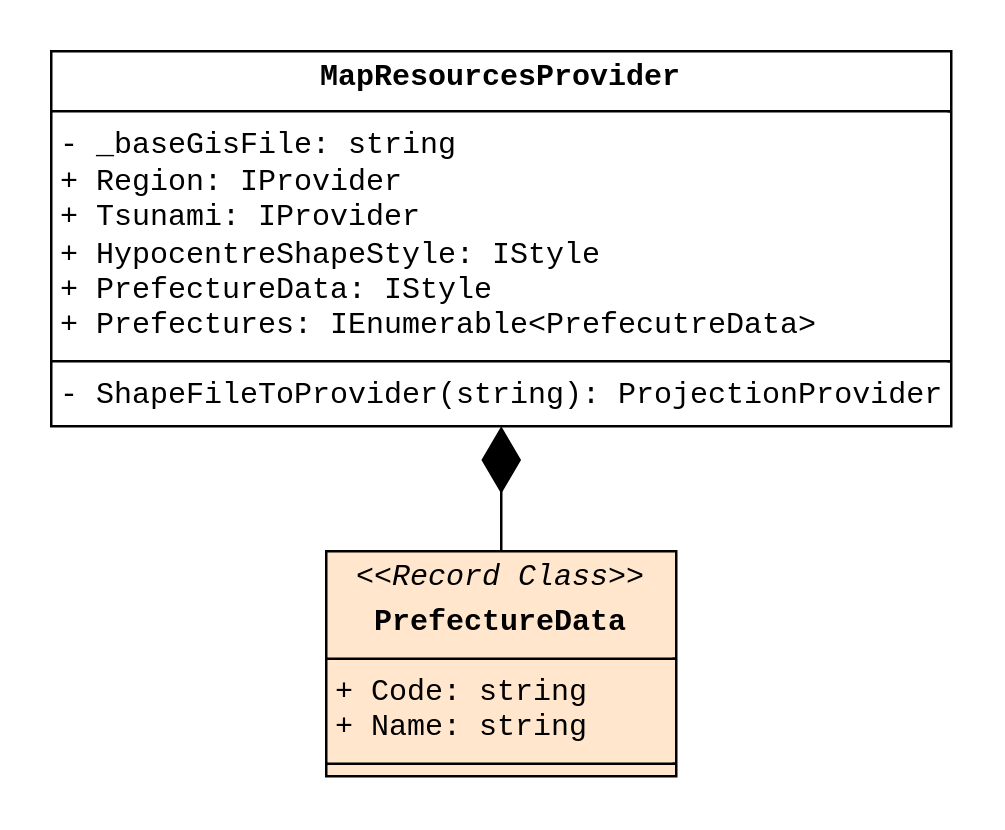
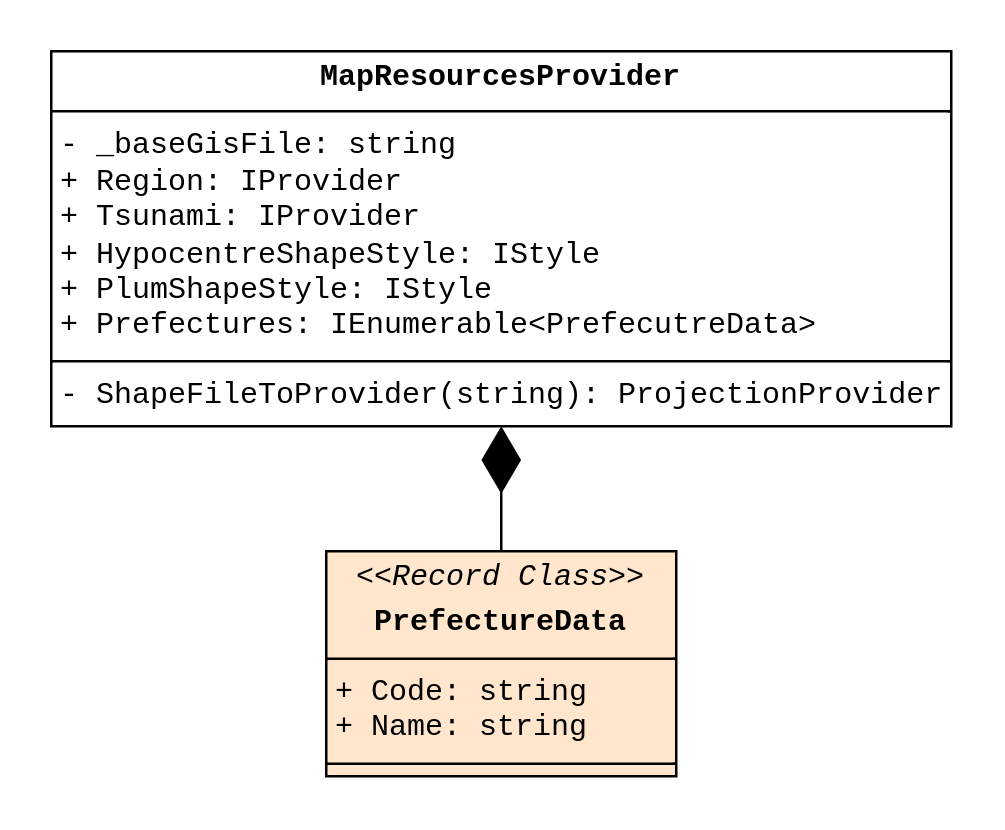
  <mxCell id="0" />
  <mxCell id="1" parent="0" />
- <mxCell id="2" value="&lt;p style=&quot;margin:0px;margin-top:4px;text-align:center;&quot;&gt;&lt;b style=&quot;background-color: transparent; color: light-dark(rgb(0, 0, 0), rgb(255, 255, 255));&quot;&gt;MapResourcesProvider&lt;/b&gt;&lt;/p&gt;&lt;hr size=&quot;1&quot; style=&quot;border-style:solid;&quot;&gt;&lt;p style=&quot;margin:0px;margin-left:4px;&quot;&gt;- _baseGisFile: string&lt;/p&gt;&lt;p style=&quot;margin:0px;margin-left:4px;&quot;&gt;+ Region: IProvider&lt;/p&gt;&lt;p style=&quot;margin:0px;margin-left:4px;&quot;&gt;+ Tsunami: IProvider&lt;/p&gt;&lt;p style=&quot;margin:0px;margin-left:4px;&quot;&gt;+ HypocentreShapeStyle: IStyle&lt;/p&gt;&lt;p style=&quot;margin:0px;margin-left:4px;&quot;&gt;+ PrefectureData: IStyle&lt;/p&gt;&lt;p style=&quot;margin:0px;margin-left:4px;&quot;&gt;+ Prefectures: IEnumerable&amp;lt;PrefecutreData&amp;gt;&lt;/p&gt;&lt;hr size=&quot;1&quot; style=&quot;border-style:solid;&quot;&gt;&lt;p style=&quot;margin:0px;margin-left:4px;&quot;&gt;- ShapeFileToProvider(string): ProjectionProvider&lt;/p&gt;&lt;p style=&quot;margin:0px;margin-left:4px;&quot;&gt;&lt;br&gt;&lt;/p&gt;" style="verticalAlign=top;align=left;overflow=fill;html=1;whiteSpace=wrap;fontFamily=Courier New;" parent="1" vertex="1"><mxGeometry x="20" y="20" width="360" height="150" as="geometry" /></mxCell>
+ <mxCell id="2" value="&lt;p style=&quot;margin:0px;margin-top:4px;text-align:center;&quot;&gt;&lt;b style=&quot;background-color: transparent; color: light-dark(rgb(0, 0, 0), rgb(255, 255, 255));&quot;&gt;MapResourcesProvider&lt;/b&gt;&lt;/p&gt;&lt;hr size=&quot;1&quot; style=&quot;border-style:solid;&quot;&gt;&lt;p style=&quot;margin:0px;margin-left:4px;&quot;&gt;- _baseGisFile: string&lt;/p&gt;&lt;p style=&quot;margin:0px;margin-left:4px;&quot;&gt;+ Region: IProvider&lt;/p&gt;&lt;p style=&quot;margin:0px;margin-left:4px;&quot;&gt;+ Tsunami: IProvider&lt;/p&gt;&lt;p style=&quot;margin:0px;margin-left:4px;&quot;&gt;+ HypocentreShapeStyle: IStyle&lt;/p&gt;&lt;p style=&quot;margin:0px;margin-left:4px;&quot;&gt;+ PlumShapeStyle: IStyle&lt;/p&gt;&lt;p style=&quot;margin:0px;margin-left:4px;&quot;&gt;+ Prefectures: IEnumerable&amp;lt;PrefecutreData&amp;gt;&lt;/p&gt;&lt;hr size=&quot;1&quot; style=&quot;border-style:solid;&quot;&gt;&lt;p style=&quot;margin:0px;margin-left:4px;&quot;&gt;- ShapeFileToProvider(string): ProjectionProvider&lt;/p&gt;&lt;p style=&quot;margin:0px;margin-left:4px;&quot;&gt;&lt;br&gt;&lt;/p&gt;" style="verticalAlign=top;align=left;overflow=fill;html=1;whiteSpace=wrap;fontFamily=Courier New;" parent="1" vertex="1"><mxGeometry x="20" y="20" width="360" height="150" as="geometry" /></mxCell>
  <mxCell id="3" value="&lt;p style=&quot;margin:0px;margin-top:4px;text-align:center;&quot;&gt;&lt;i&gt;&amp;lt;&amp;lt;Record Class&amp;gt;&amp;gt;&lt;/i&gt;&lt;b style=&quot;background-color: transparent; color: light-dark(rgb(0, 0, 0), rgb(255, 255, 255));&quot;&gt;&lt;/b&gt;&lt;/p&gt;&lt;p style=&quot;margin:0px;margin-top:4px;text-align:center;&quot;&gt;&lt;b&gt;PrefectureData&lt;/b&gt;&lt;/p&gt;&lt;hr size=&quot;1&quot; style=&quot;border-style:solid;&quot;&gt;&lt;p style=&quot;margin:0px;margin-left:4px;&quot;&gt;+ Code: string&lt;/p&gt;&lt;p style=&quot;margin:0px;margin-left:4px;&quot;&gt;+ Name: string&lt;/p&gt;&lt;hr size=&quot;1&quot; style=&quot;border-style:solid;&quot;&gt;&lt;p style=&quot;margin: 0px 0px 0px 4px;&quot;&gt;&lt;br&gt;&lt;/p&gt;" style="verticalAlign=top;align=left;overflow=fill;html=1;whiteSpace=wrap;fontFamily=Courier New;fillColor=#ffe6cc;" parent="1" vertex="1"><mxGeometry x="130" y="220" width="140" height="90" as="geometry" /></mxCell>
  <mxCell id="4" value="" style="endArrow=diamondThin;endFill=1;endSize=24;html=1;rounded=0;entryX=0.5;entryY=1;entryDx=0;entryDy=0;exitX=0.5;exitY=0;exitDx=0;exitDy=0;" parent="1" source="3" target="2" edge="1"><mxGeometry width="160" relative="1" as="geometry"><mxPoint x="270" y="130" as="sourcePoint" /><mxPoint x="430" y="130" as="targetPoint" /></mxGeometry></mxCell>
